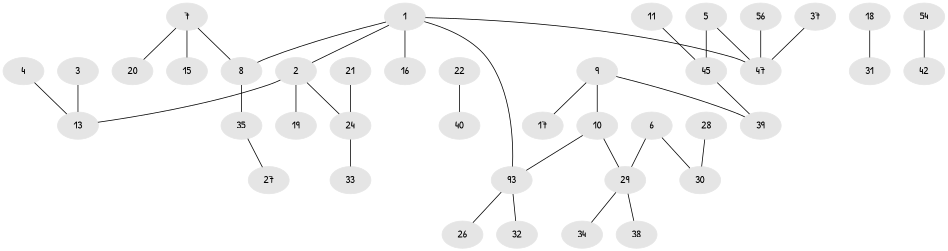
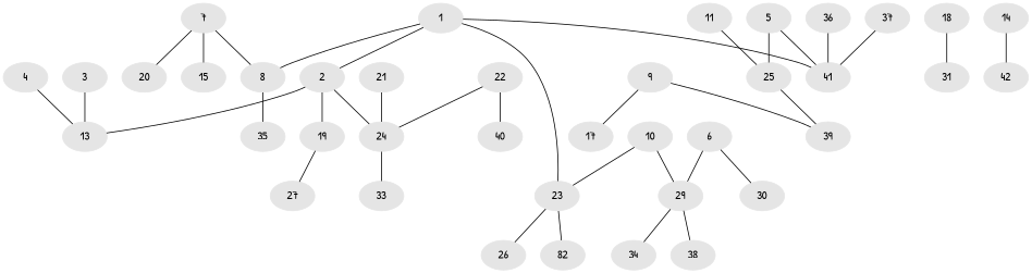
  graph {
    fontname="Patrick Hand"
    node [color=gray90 fontname="Patrick Hand" style=filled]
    edge [fontname="Patrick Hand" weight=1.0]
    1
    2
    8
-   16
-   23 [label=93]
-   41 [label=47]
+   23
+   41
    13
    19
    24
    35
    26
-   32
+   32 [label=82]
    27
    33
    3
    4
    5
-   25 [label=45]
+   25
    6
    29
    30
    34
    38
    7
    15
    20
    9
    10
    17
    39
    11
    18
    31
-   14 [label=54]
+   14
    42
    21
    22
    40
-   28
-   36 [label=56]
+   36
    37
    1 -- 2
    1 -- 8
-   1 -- 16
    1 -- 23
    1 -- 41
    2 -- 13
    2 -- 19
    2 -- 24
    8 -- 35
    23 -- 26
    23 -- 32
-   35 -- 27
+   19 -- 27
    24 -- 33
    3 -- 13
    4 -- 13
    5 -- 41
    5 -- 25
    25 -- 39
    6 -- 29
    6 -- 30
    29 -- 34
    29 -- 38
    7 -- 8
    7 -- 15
    7 -- 20
-   9 -- 10
    9 -- 17
    9 -- 39
    10 -- 23
    10 -- 29
    11 -- 25
    18 -- 31
    14 -- 42
    21 -- 24
+   22 -- 24
    22 -- 40
-   28 -- 30
    36 -- 41
    37 -- 41
  }
